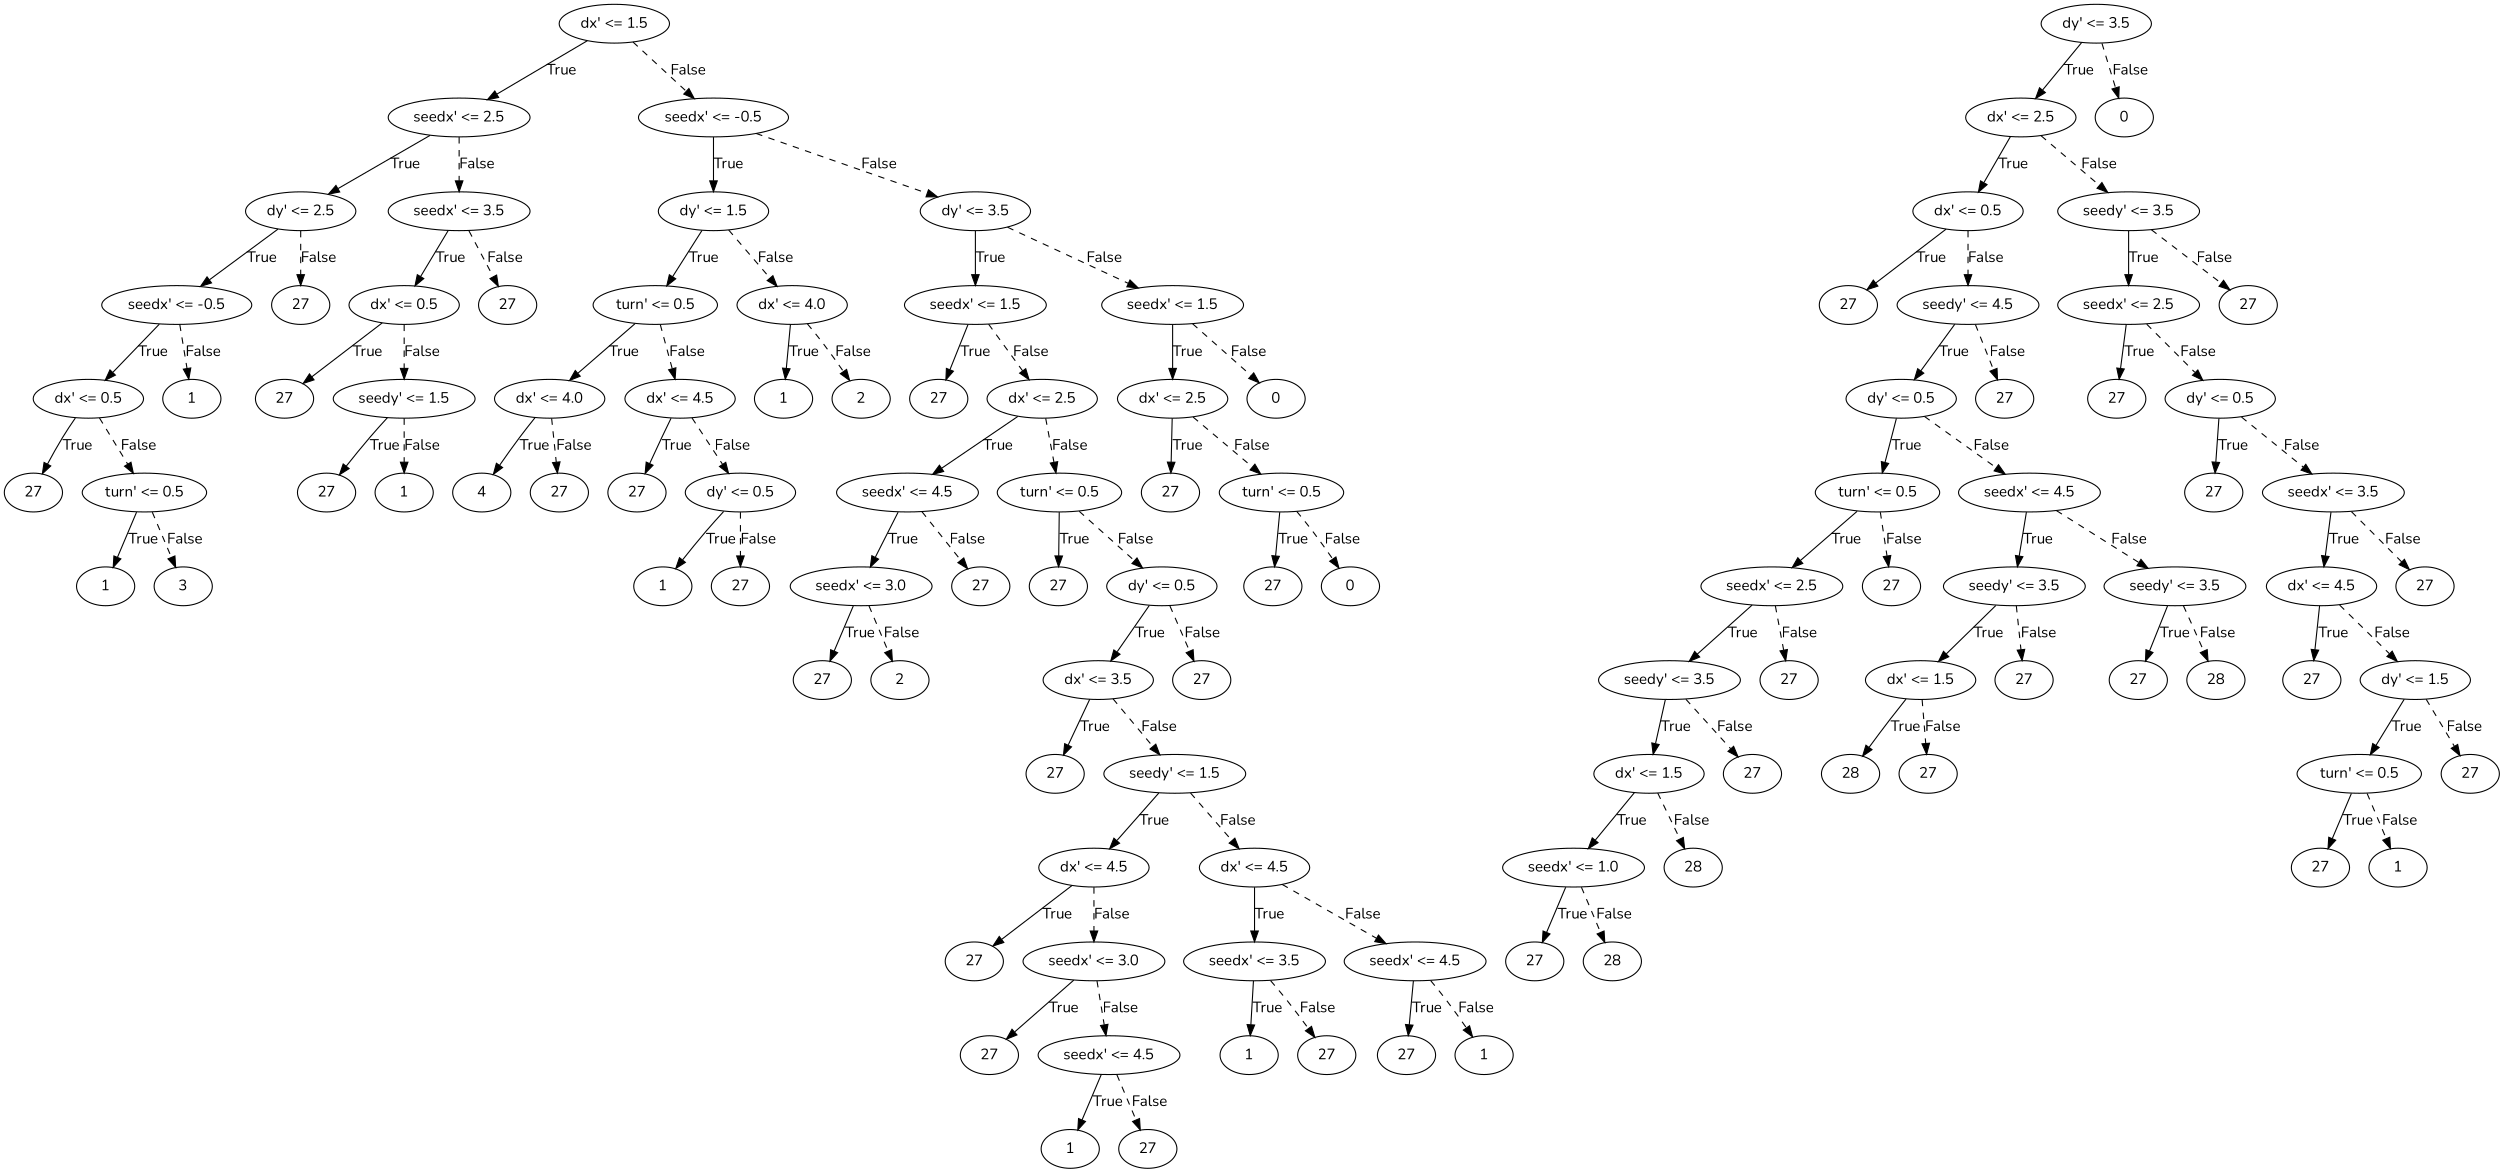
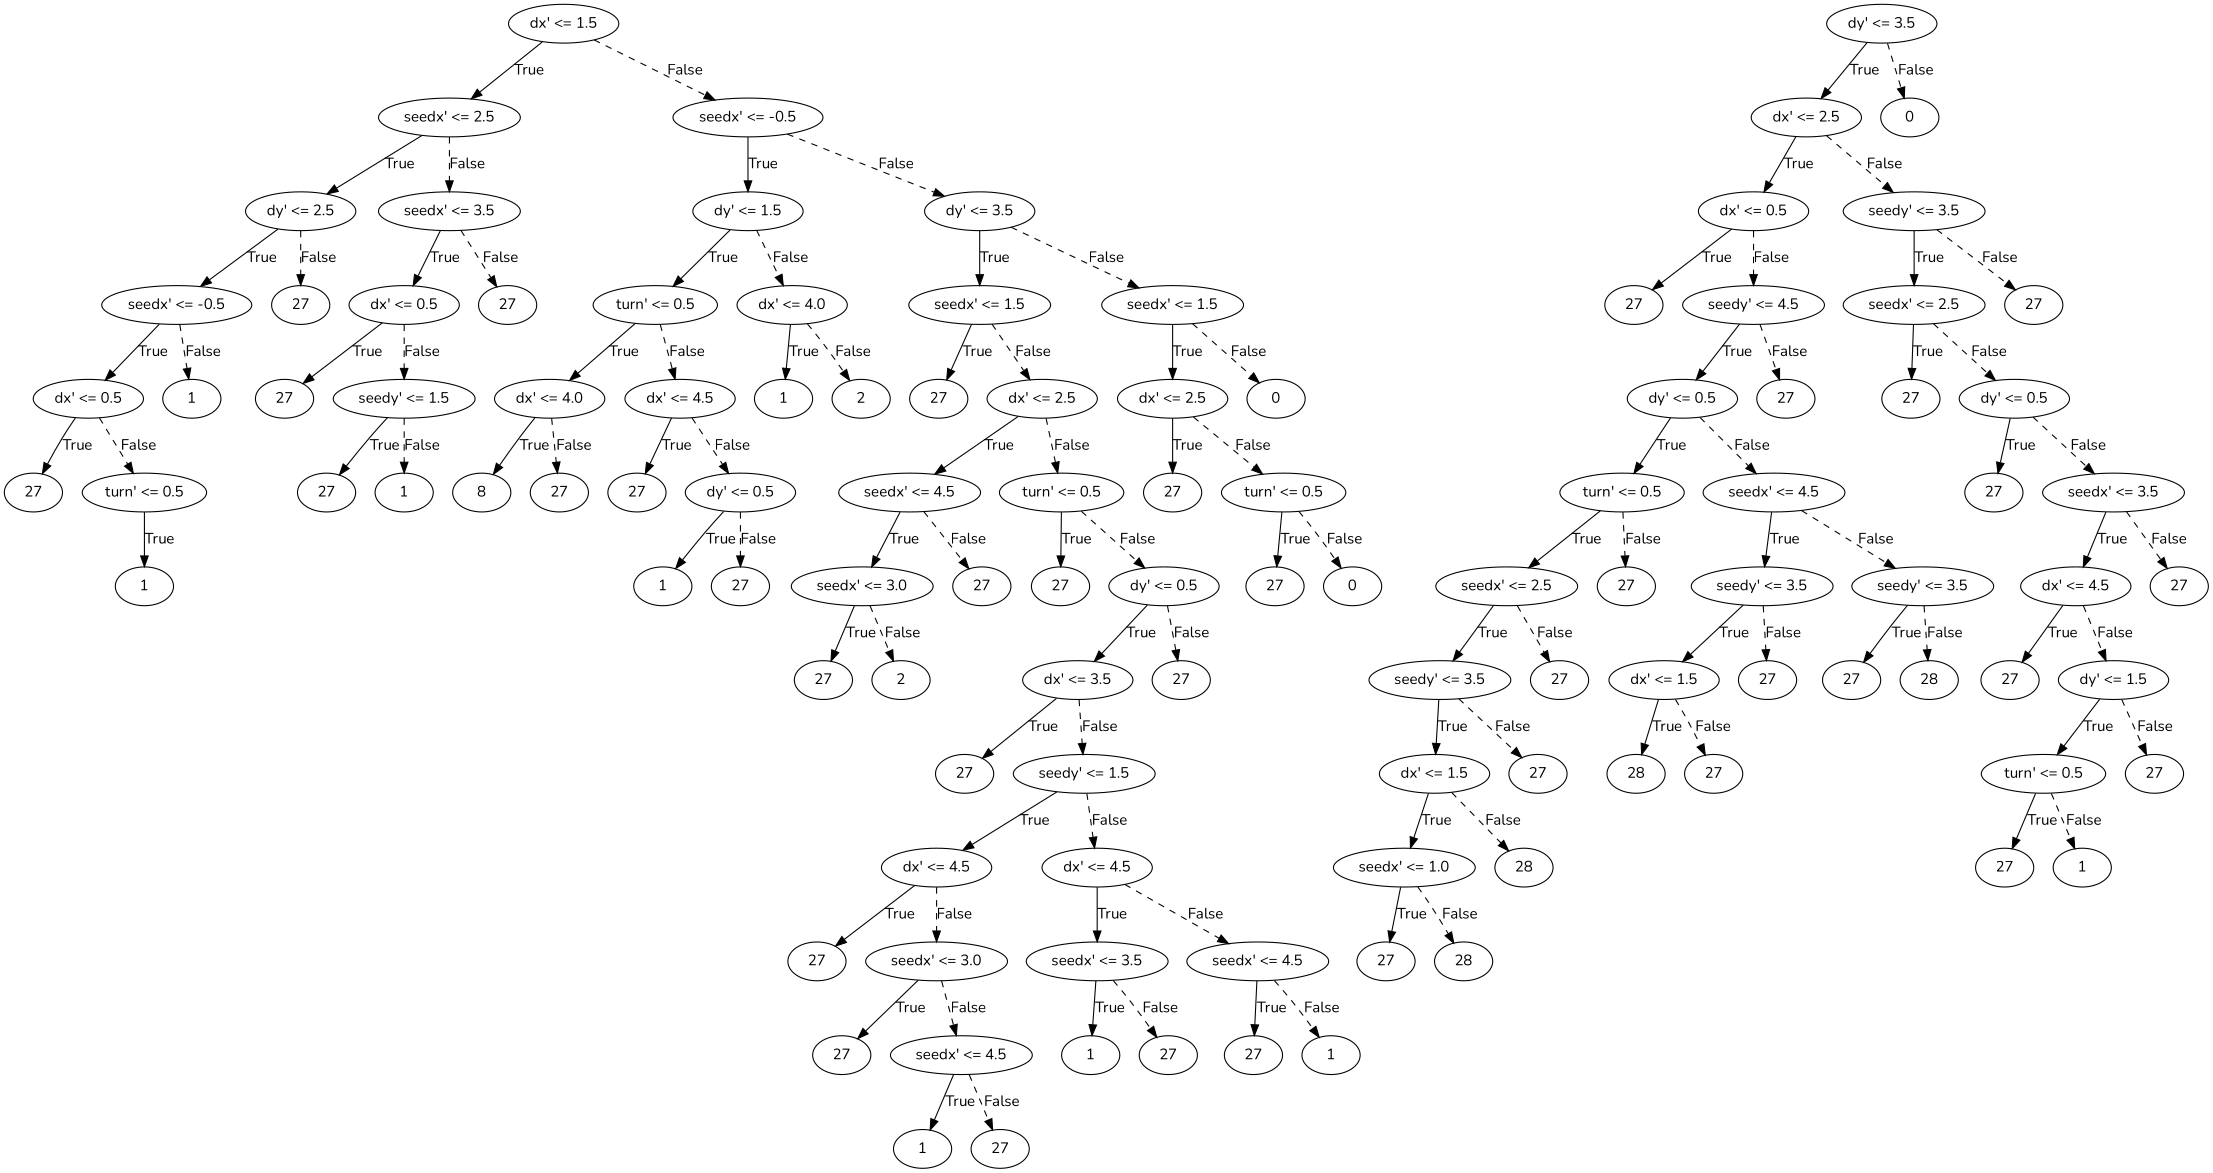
  digraph {
    fontname=Nunito
    node [fontname=Nunito]
    edge [fontname=Nunito]
    n1 [label="dx' <= 1.5"]
    n2 [label="seedx' <= 2.5"]
    n3 [label="seedx' <= -0.5"]
    n4 [label="dy' <= 3.5"]
    n5 [label="dx' <= 2.5"]
    n6 [label=0]
    n7 [label="dy' <= 2.5"]
    n8 [label="seedx' <= 3.5"]
    n9 [label="dy' <= 1.5"]
    n10 [label="dy' <= 3.5"]
    n11 [label="seedx' <= -0.5"]
    n12 [label=27]
    n13 [label="dx' <= 0.5"]
    n14 [label=27]
    n15 [label="dx' <= 0.5"]
    n16 [label=1]
    n17 [label=27]
    n18 [label="turn' <= 0.5"]
    n19 [label=1]
-   n20 [label=3]
    n21 [label=27]
    n22 [label="seedy' <= 1.5"]
    n23 [label=27]
    n24 [label=1]
    n25 [label="turn' <= 0.5"]
    n26 [label="dx' <= 4.0"]
    n27 [label="seedx' <= 1.5"]
    n28 [label="seedx' <= 1.5"]
    n29 [label="dx' <= 4.0"]
    n30 [label="dx' <= 4.5"]
    n31 [label=1]
    n32 [label=2]
-   n33 [label=4]
+   n33 [label=8]
    n34 [label=27]
    n35 [label=27]
    n36 [label="dy' <= 0.5"]
    n37 [label=1]
    n38 [label=27]
    n39 [label=27]
    n40 [label="dx' <= 2.5"]
    n41 [label="dx' <= 2.5"]
    n42 [label=0]
    n43 [label="seedx' <= 4.5"]
    n44 [label="turn' <= 0.5"]
    n45 [label="seedx' <= 3.0"]
    n46 [label=27]
    n47 [label=27]
    n48 [label="dy' <= 0.5"]
    n49 [label=27]
    n50 [label=2]
    n51 [label="dx' <= 3.5"]
    n52 [label=27]
    n53 [label=27]
    n54 [label="seedy' <= 1.5"]
    n55 [label="dx' <= 4.5"]
    n56 [label="dx' <= 4.5"]
    n57 [label=27]
    n58 [label="seedx' <= 3.0"]
    n59 [label="seedx' <= 3.5"]
    n60 [label="seedx' <= 4.5"]
    n61 [label=27]
    n62 [label="seedx' <= 4.5"]
    n63 [label=1]
    n64 [label=27]
    n65 [label=1]
    n66 [label=27]
    n67 [label=27]
    n68 [label=1]
    n69 [label=27]
    n70 [label="turn' <= 0.5"]
    n71 [label=27]
    n72 [label=0]
    n73 [label="dx' <= 0.5"]
    n74 [label="seedy' <= 3.5"]
    n75 [label=27]
    n76 [label="seedy' <= 4.5"]
    n77 [label="seedx' <= 2.5"]
    n78 [label=27]
    n79 [label="dy' <= 0.5"]
    n80 [label=27]
    n81 [label="turn' <= 0.5"]
    n82 [label="seedx' <= 4.5"]
    n83 [label="seedx' <= 2.5"]
    n84 [label=27]
    n85 [label="seedy' <= 3.5"]
    n86 [label="seedy' <= 3.5"]
    n87 [label="seedy' <= 3.5"]
    n88 [label=27]
    n89 [label="dx' <= 1.5"]
    n90 [label=27]
    n91 [label="seedx' <= 1.0"]
    n92 [label=28]
    n93 [label=27]
    n94 [label=28]
    n95 [label="dx' <= 1.5"]
    n96 [label=27]
    n97 [label=27]
    n98 [label=28]
    n99 [label=28]
    n100 [label=27]
    n101 [label=27]
    n102 [label="dy' <= 0.5"]
    n103 [label=27]
    n104 [label="seedx' <= 3.5"]
    n105 [label="dx' <= 4.5"]
    n106 [label=27]
    n107 [label=27]
    n108 [label="dy' <= 1.5"]
    n109 [label="turn' <= 0.5"]
    n110 [label=27]
    n111 [label=27]
    n112 [label=1]
    n1 -> n2 [label=True]
    n1 -> n3 [label=False style=dashed]
    n2 -> n7 [label=True]
    n2 -> n8 [label=False style=dashed]
    n3 -> n9 [label=True]
    n3 -> n10 [label=False style=dashed]
    n4 -> n5 [label=True]
    n4 -> n6 [label=False style=dashed]
    n5 -> n73 [label=True]
    n5 -> n74 [label=False style=dashed]
    n7 -> n11 [label=True]
    n7 -> n12 [label=False style=dashed]
    n8 -> n13 [label=True]
    n8 -> n14 [label=False style=dashed]
    n9 -> n25 [label=True]
    n9 -> n26 [label=False style=dashed]
    n10 -> n27 [label=True]
    n10 -> n28 [label=False style=dashed]
    n11 -> n15 [label=True]
    n11 -> n16 [label=False style=dashed]
    n13 -> n21 [label=True]
    n13 -> n22 [label=False style=dashed]
    n15 -> n17 [label=True]
    n15 -> n18 [label=False style=dashed]
    n18 -> n19 [label=True]
-   n18 -> n20 [label=False style=dashed]
    n22 -> n23 [label=True]
    n22 -> n24 [label=False style=dashed]
    n25 -> n29 [label=True]
    n25 -> n30 [label=False style=dashed]
    n26 -> n31 [label=True]
    n26 -> n32 [label=False style=dashed]
    n27 -> n39 [label=True]
    n27 -> n40 [label=False style=dashed]
    n28 -> n41 [label=True]
    n28 -> n42 [label=False style=dashed]
    n29 -> n33 [label=True]
    n29 -> n34 [label=False style=dashed]
    n30 -> n35 [label=True]
    n30 -> n36 [label=False style=dashed]
    n36 -> n37 [label=True]
    n36 -> n38 [label=False style=dashed]
    n40 -> n43 [label=True]
    n40 -> n44 [label=False style=dashed]
    n41 -> n69 [label=True]
    n41 -> n70 [label=False style=dashed]
    n43 -> n45 [label=True]
    n43 -> n46 [label=False style=dashed]
    n44 -> n47 [label=True]
    n44 -> n48 [label=False style=dashed]
    n45 -> n49 [label=True]
    n45 -> n50 [label=False style=dashed]
    n48 -> n51 [label=True]
    n48 -> n52 [label=False style=dashed]
    n51 -> n53 [label=True]
    n51 -> n54 [label=False style=dashed]
    n54 -> n55 [label=True]
    n54 -> n56 [label=False style=dashed]
    n55 -> n57 [label=True]
    n55 -> n58 [label=False style=dashed]
    n56 -> n59 [label=True]
    n56 -> n60 [label=False style=dashed]
    n58 -> n61 [label=True]
    n58 -> n62 [label=False style=dashed]
    n59 -> n65 [label=True]
    n59 -> n66 [label=False style=dashed]
    n60 -> n67 [label=True]
    n60 -> n68 [label=False style=dashed]
    n62 -> n63 [label=True]
    n62 -> n64 [label=False style=dashed]
    n70 -> n71 [label=True]
    n70 -> n72 [label=False style=dashed]
    n73 -> n75 [label=True]
    n73 -> n76 [label=False style=dashed]
    n74 -> n77 [label=True]
    n74 -> n78 [label=False style=dashed]
    n76 -> n79 [label=True]
    n76 -> n80 [label=False style=dashed]
    n77 -> n101 [label=True]
    n77 -> n102 [label=False style=dashed]
    n79 -> n81 [label=True]
    n79 -> n82 [label=False style=dashed]
    n81 -> n83 [label=True]
    n81 -> n84 [label=False style=dashed]
    n82 -> n85 [label=True]
    n82 -> n86 [label=False style=dashed]
    n83 -> n87 [label=True]
    n83 -> n88 [label=False style=dashed]
    n85 -> n95 [label=True]
    n85 -> n96 [label=False style=dashed]
    n86 -> n97 [label=True]
    n86 -> n98 [label=False style=dashed]
    n87 -> n89 [label=True]
    n87 -> n90 [label=False style=dashed]
    n89 -> n91 [label=True]
    n89 -> n92 [label=False style=dashed]
    n91 -> n93 [label=True]
    n91 -> n94 [label=False style=dashed]
    n95 -> n99 [label=True]
    n95 -> n100 [label=False style=dashed]
    n102 -> n103 [label=True]
    n102 -> n104 [label=False style=dashed]
    n104 -> n105 [label=True]
    n104 -> n106 [label=False style=dashed]
    n105 -> n107 [label=True]
    n105 -> n108 [label=False style=dashed]
    n108 -> n109 [label=True]
    n108 -> n110 [label=False style=dashed]
    n109 -> n111 [label=True]
    n109 -> n112 [label=False style=dashed]
  }
